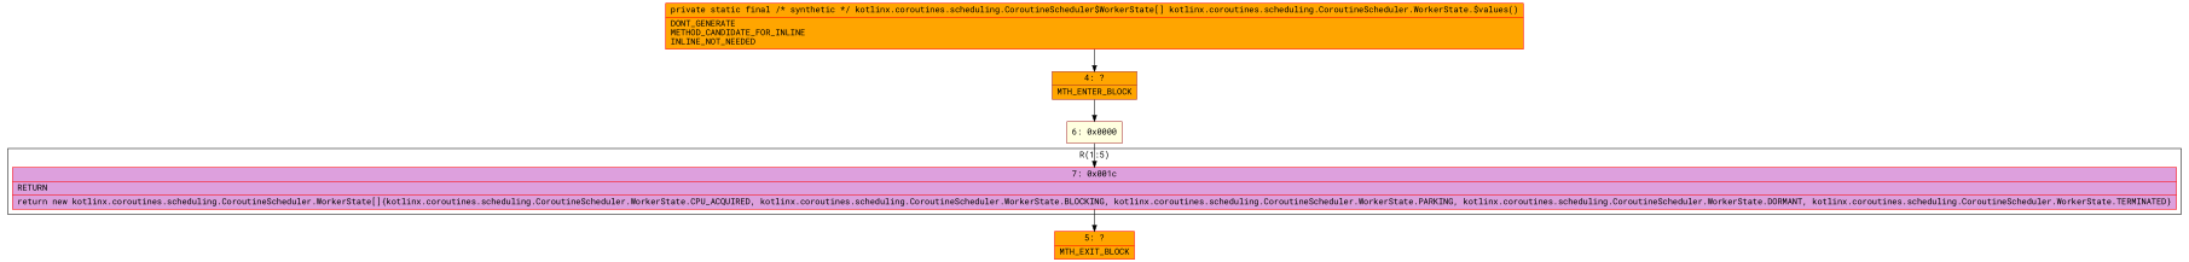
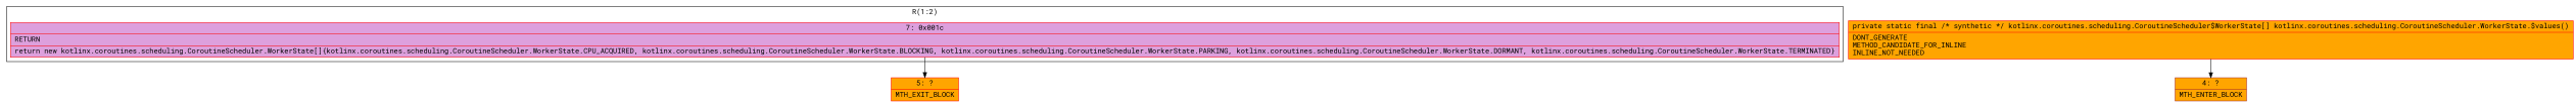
  digraph {
    fontname="Roboto Mono"
    node [color=red fillcolor=orange fontname="Roboto Mono" shape=record style=filled]
    edge [fontname="Roboto Mono"]
    n1 [fillcolor=plum label="{7\:\ 0x001c|RETURN\l|return new kotlinx.coroutines.scheduling.CoroutineScheduler.WorkerState[]\{kotlinx.coroutines.scheduling.CoroutineScheduler.WorkerState.CPU_ACQUIRED, kotlinx.coroutines.scheduling.CoroutineScheduler.WorkerState.BLOCKING, kotlinx.coroutines.scheduling.CoroutineScheduler.WorkerState.PARKING, kotlinx.coroutines.scheduling.CoroutineScheduler.WorkerState.DORMANT, kotlinx.coroutines.scheduling.CoroutineScheduler.WorkerState.TERMINATED\}\l}"]
    n2 [label="{5\:\ ?|MTH_EXIT_BLOCK\l}"]
    n3 [color=brown label="{4\:\ ?|MTH_ENTER_BLOCK\l}"]
-   n4 [color=brown fillcolor=lightyellow label="{6\:\ 0x0000}"]
    n5 [label="{private static final \/* synthetic *\/ kotlinx.coroutines.scheduling.CoroutineScheduler$WorkerState[] kotlinx.coroutines.scheduling.CoroutineScheduler.WorkerState.$values()  | DONT_GENERATE\lMETHOD_CANDIDATE_FOR_INLINE\lINLINE_NOT_NEEDED\l}"]
    subgraph cluster_1 {
-     label="R(1:5)"
+     label="R(1:2)"
      n1
    }
    n1 -> n2
-   n3 -> n4
-   n4 -> n1
    n5 -> n3
  }
